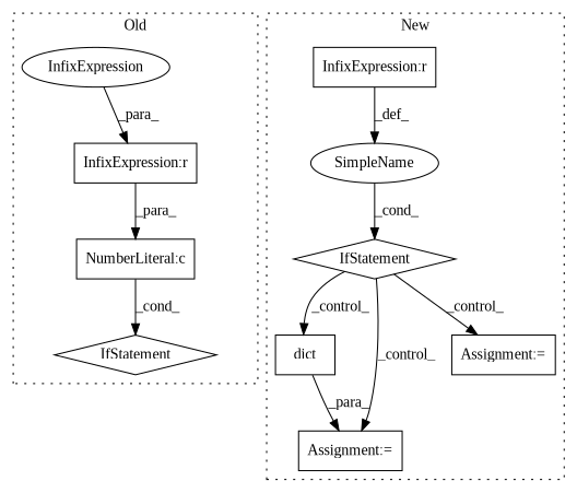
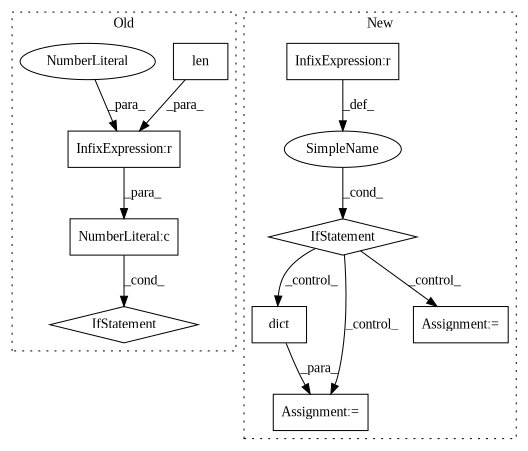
  digraph {
    fontname="Liberation Serif"
    node [a=27 fontname="Liberation Serif" l=4 shape=box]
    edge [fontname="Liberation Serif"]
+   n1 [a=32 l="4,1" label=len s="1471,1502"]
    n2 [a=25 l="4,2" label=IfStatement s="1433,1509" shape=diamond]
    n3 [label="NumberLiteral:c" s=1466]
    n4 [label="InfixExpression:r" s=1503]
-   n5 [a=34 l=1 label=InfixExpression s=1507 shape=ellipse]
+   n5 [a=34 l=1 label=NumberLiteral s=1507 shape=ellipse]
    n6 [a=32 l=6 label=dict s=1976]
    n7 [a=7 l=1 label="Assignment:=" s=1965]
    n8 [a=42 label=SimpleName shape=ellipse l=""]
    n9 [a=25 l="4,2" label=IfStatement s="1547,1588" shape=diamond]
    n10 [a=7 l=1 label="Assignment:=" s=2018]
    n11 [label="InfixExpression:r" s=1578]
    subgraph cluster_1 {
      label=Old
      style=dotted
+     n1
      n2
      n3
      n4
      n5
    }
    subgraph cluster_2 {
      label=New
      style=dotted
      n6
      n7
      n8
      n9
      n10
      n11
    }
+   n1 -> n4 [label=_para_]
    n3 -> n2 [label=_cond_]
    n4 -> n3 [label=_para_]
    n5 -> n4 [label=_para_]
    n6 -> n7 [label=_para_]
    n8 -> n9 [label=_cond_]
    n9 -> n6 [label=_control_]
    n9 -> n7 [label=_control_]
    n9 -> n10 [label=_control_]
    n11 -> n8 [label=_def_]
  }
